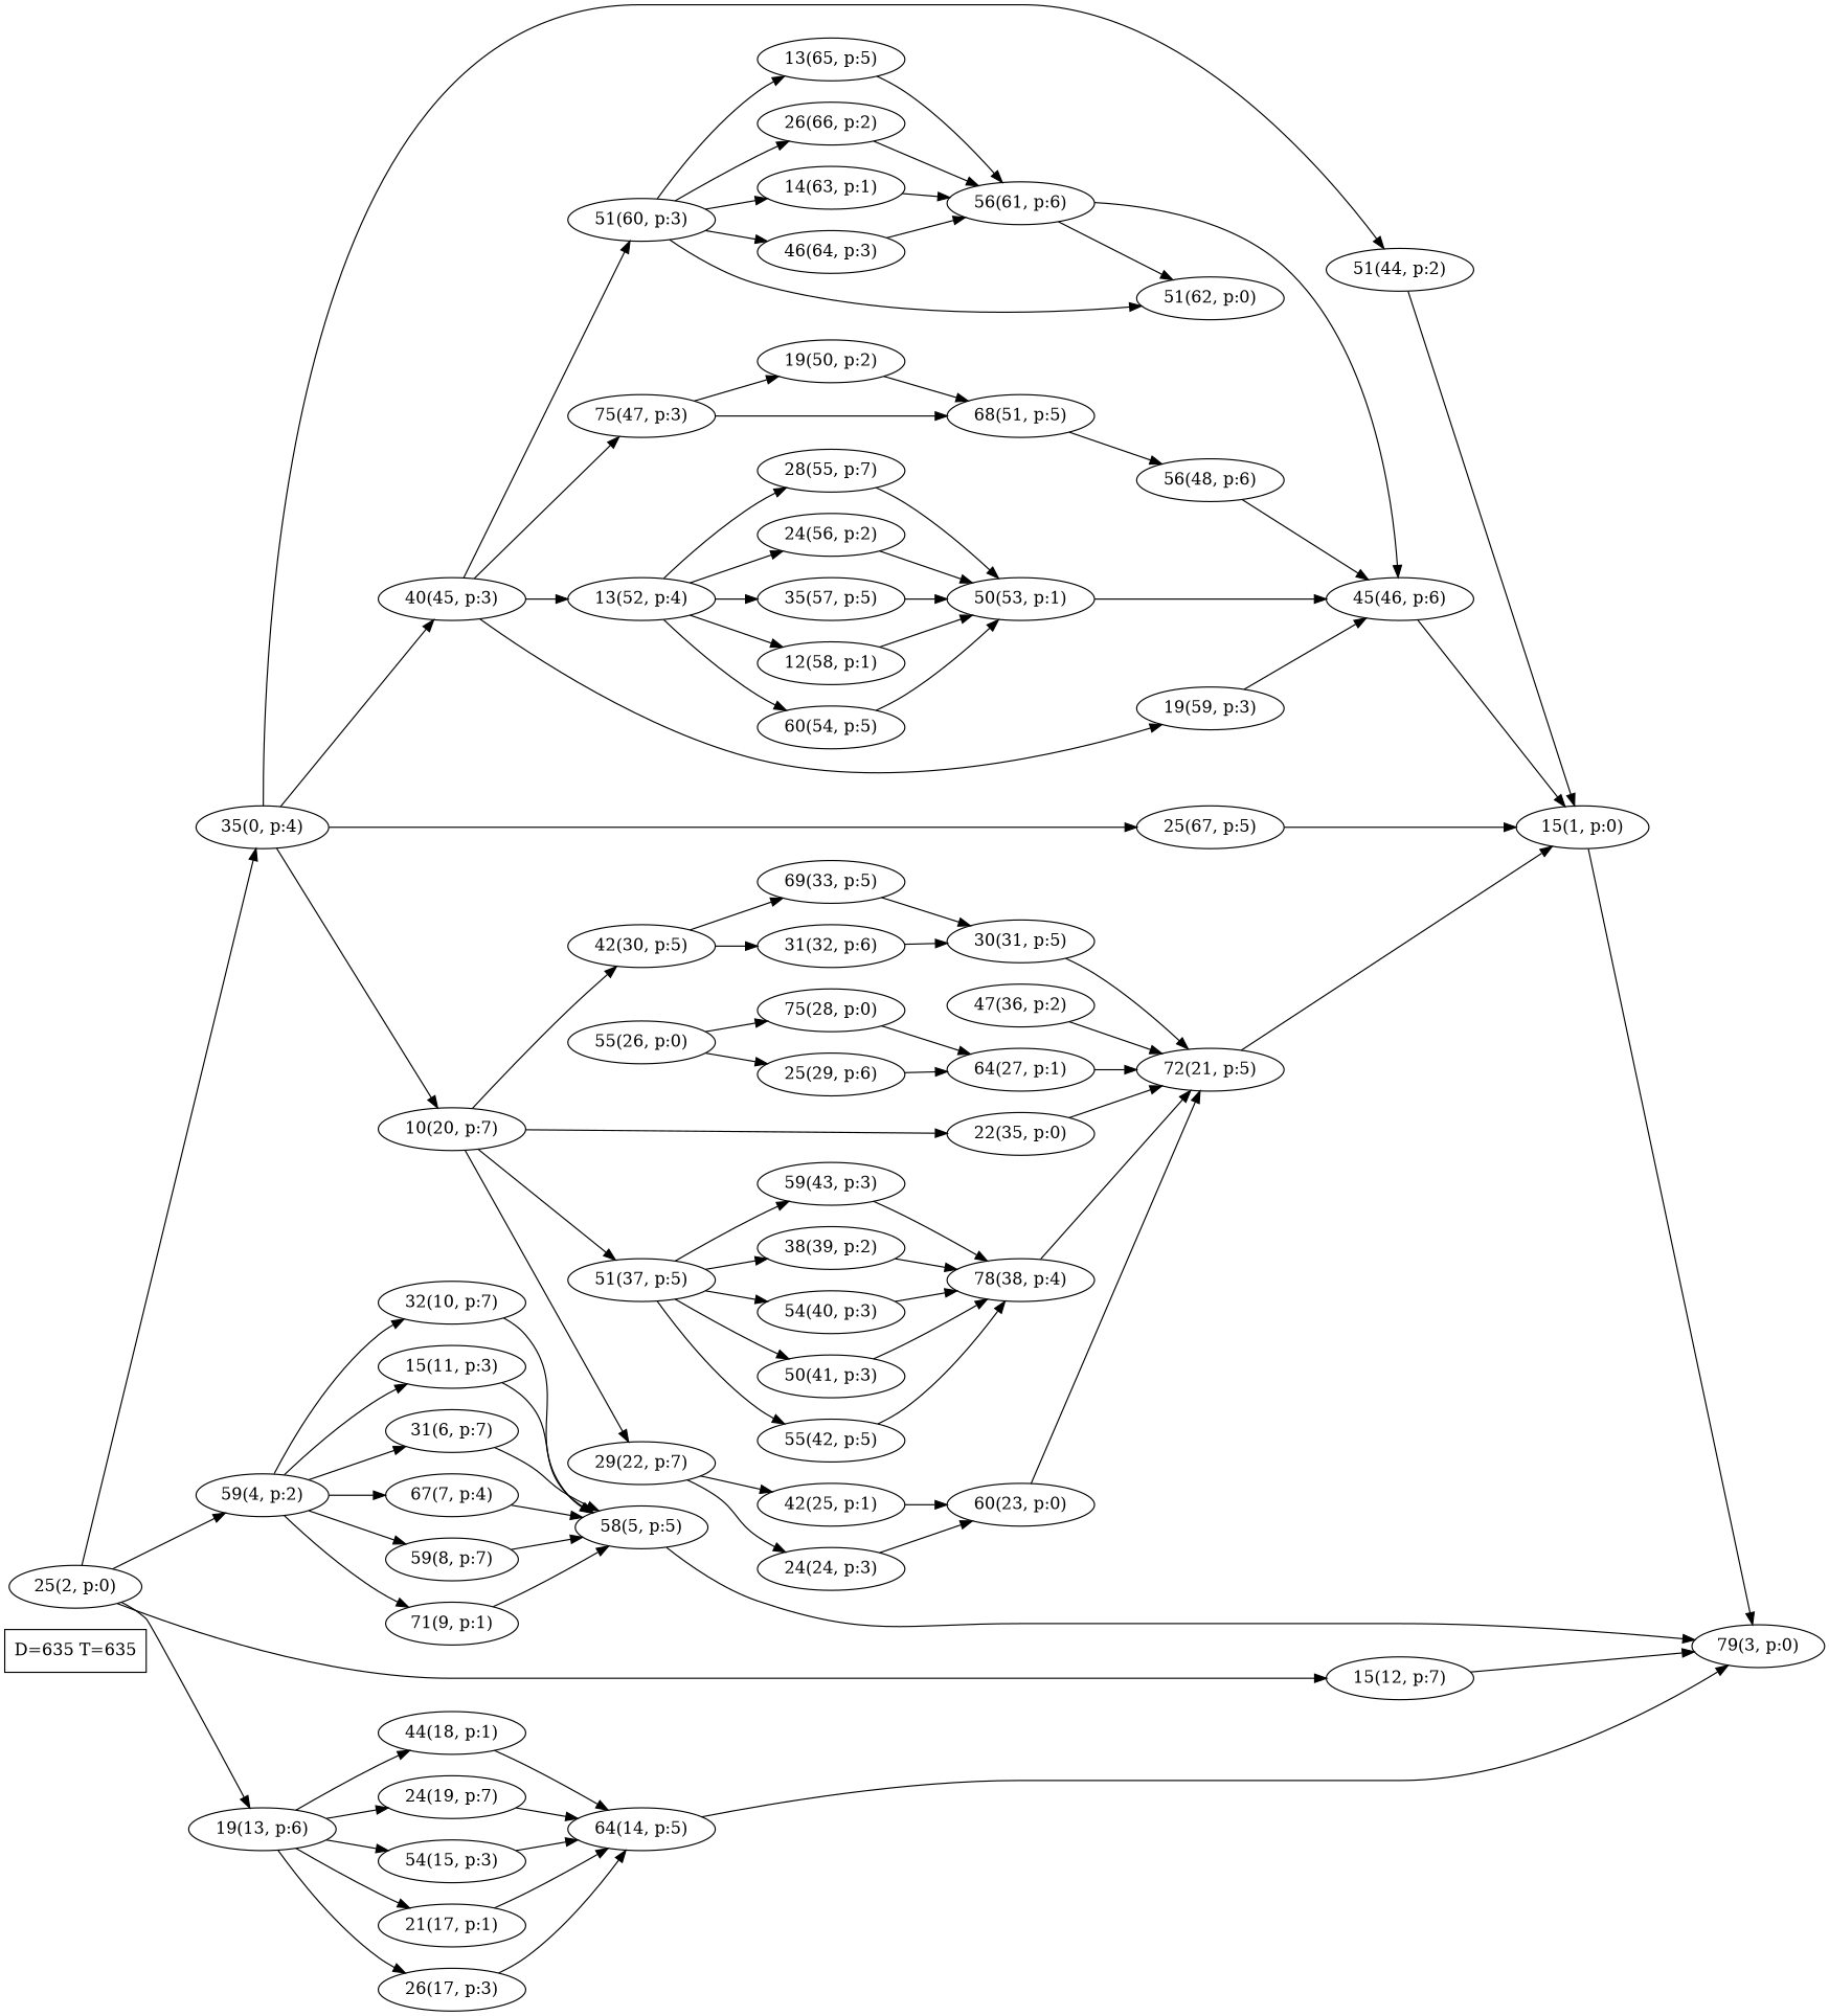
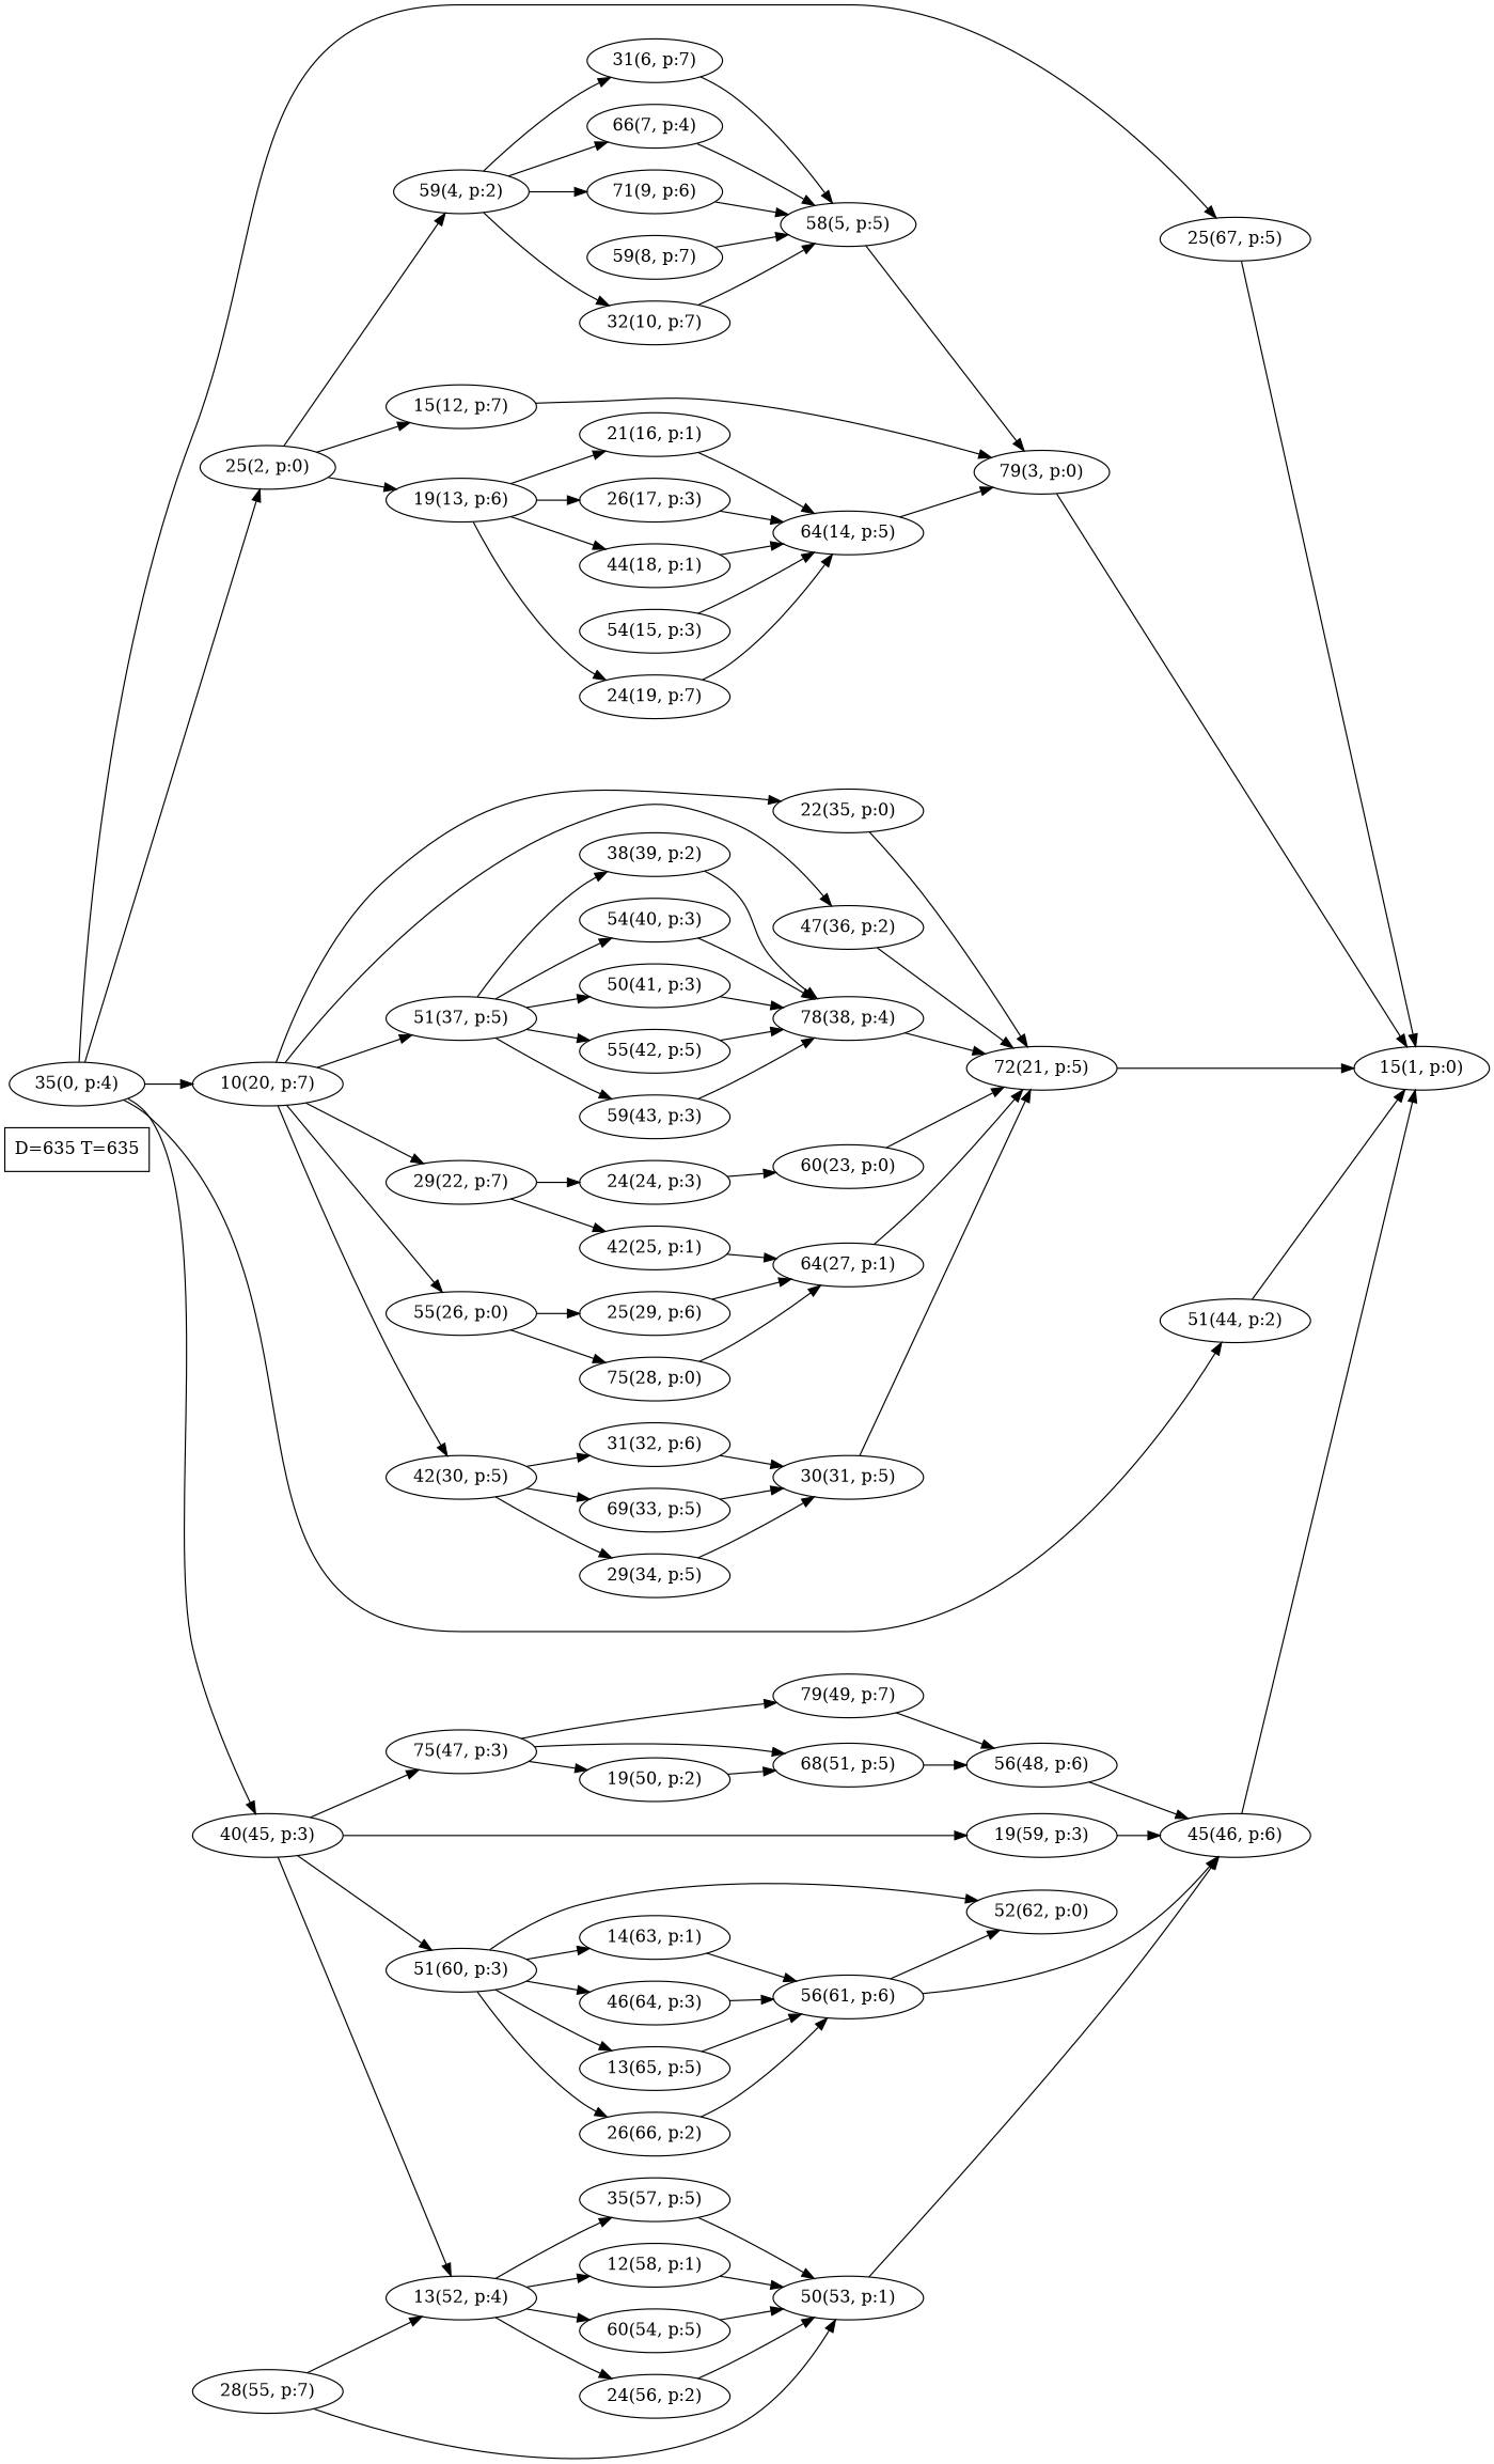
  digraph {
    rankdir=LR
    n1 [label="D=635 T=635" shape=box]
    n2 [label="35(0, p:4)"]
    n3 [label="25(2, p:0)"]
    n4 [label="10(20, p:7)"]
    n5 [label="51(44, p:2)"]
    n6 [label="40(45, p:3)"]
    n7 [label="25(67, p:5)"]
    n8 [label="59(4, p:2)"]
    n9 [label="15(12, p:7)"]
    n10 [label="19(13, p:6)"]
    n11 [label="29(22, p:7)"]
    n12 [label="55(26, p:0)"]
    n13 [label="42(30, p:5)"]
    n14 [label="22(35, p:0)"]
    n15 [label="47(36, p:2)"]
    n16 [label="51(37, p:5)"]
    n17 [label="15(1, p:0)"]
    n18 [label="75(47, p:3)"]
    n19 [label="13(52, p:4)"]
    n20 [label="19(59, p:3)"]
    n21 [label="51(60, p:3)"]
    n22 [label="31(6, p:7)"]
-   n23 [label="67(7, p:4)"]
+   n23 [label="66(7, p:4)"]
    n24 [label="59(8, p:7)"]
-   n25 [label="71(9, p:1)"]
+   n25 [label="71(9, p:6)"]
    n26 [label="32(10, p:7)"]
-   n27 [label="15(11, p:3)"]
    n28 [label="79(3, p:0)"]
    n29 [label="54(15, p:3)"]
-   n30 [label="21(17, p:1)"]
+   n30 [label="21(16, p:1)"]
    n31 [label="26(17, p:3)"]
    n32 [label="44(18, p:1)"]
    n33 [label="24(19, p:7)"]
    n34 [label="58(5, p:5)"]
    n35 [label="64(14, p:5)"]
    n36 [label="24(24, p:3)"]
    n37 [label="42(25, p:1)"]
    n38 [label="75(28, p:0)"]
    n39 [label="25(29, p:6)"]
    n40 [label="31(32, p:6)"]
    n41 [label="69(33, p:5)"]
+   n42 [label="29(34, p:5)"]
    n43 [label="72(21, p:5)"]
    n44 [label="38(39, p:2)"]
    n45 [label="54(40, p:3)"]
    n46 [label="50(41, p:3)"]
    n47 [label="55(42, p:5)"]
    n48 [label="59(43, p:3)"]
    n49 [label="60(23, p:0)"]
    n50 [label="64(27, p:1)"]
    n51 [label="30(31, p:5)"]
    n52 [label="78(38, p:4)"]
+   n53 [label="79(49, p:7)"]
    n54 [label="19(50, p:2)"]
    n55 [label="68(51, p:5)"]
    n56 [label="60(54, p:5)"]
    n57 [label="28(55, p:7)"]
    n58 [label="24(56, p:2)"]
    n59 [label="35(57, p:5)"]
    n60 [label="12(58, p:1)"]
    n61 [label="45(46, p:6)"]
-   n62 [label="51(62, p:0)"]
+   n62 [label="52(62, p:0)"]
    n63 [label="14(63, p:1)"]
    n64 [label="46(64, p:3)"]
    n65 [label="13(65, p:5)"]
    n66 [label="26(66, p:2)"]
    n67 [label="56(48, p:6)"]
    n68 [label="50(53, p:1)"]
    n69 [label="56(61, p:6)"]
-   n3 -> n2
+   n2 -> n3
    n2 -> n4
    n2 -> n5
    n2 -> n6
    n2 -> n7
    n3 -> n8
    n3 -> n9
    n3 -> n10
    n4 -> n11
+   n4 -> n12
    n4 -> n13
    n4 -> n14
+   n4 -> n15
    n4 -> n16
    n5 -> n17
    n6 -> n18
    n6 -> n19
    n6 -> n20
    n6 -> n21
    n7 -> n17
    n8 -> n22
    n8 -> n23
-   n8 -> n24
    n8 -> n25
    n8 -> n26
-   n8 -> n27
    n9 -> n28
-   n10 -> n29
    n10 -> n30
    n10 -> n31
    n10 -> n32
    n10 -> n33
    n11 -> n36
    n11 -> n37
    n12 -> n38
    n12 -> n39
    n13 -> n40
    n13 -> n41
+   n13 -> n42
    n14 -> n43
    n15 -> n43
    n16 -> n44
    n16 -> n45
    n16 -> n46
    n16 -> n47
    n16 -> n48
+   n18 -> n53
    n18 -> n54
    n18 -> n55
    n19 -> n56
-   n19 -> n57
+   n57 -> n19
    n19 -> n58
    n19 -> n59
    n19 -> n60
    n20 -> n61
    n21 -> n62
    n21 -> n63
    n21 -> n64
    n21 -> n65
    n21 -> n66
    n22 -> n34
    n23 -> n34
    n24 -> n34
    n25 -> n34
    n26 -> n34
-   n27 -> n34
-   n17 -> n28
+   n28 -> n17
    n29 -> n35
    n30 -> n35
    n31 -> n35
    n32 -> n35
    n33 -> n35
    n34 -> n28
    n35 -> n28
    n36 -> n49
-   n37 -> n49
+   n37 -> n50
    n38 -> n50
    n39 -> n50
    n40 -> n51
    n41 -> n51
+   n42 -> n51
    n43 -> n17
    n44 -> n52
    n45 -> n52
    n46 -> n52
    n47 -> n52
    n48 -> n52
    n49 -> n43
    n50 -> n43
    n51 -> n43
    n52 -> n43
+   n53 -> n67
    n54 -> n55
    n55 -> n67
    n56 -> n68
    n57 -> n68
    n58 -> n68
    n59 -> n68
    n60 -> n68
    n61 -> n17
    n63 -> n69
    n64 -> n69
    n65 -> n69
    n66 -> n69
    n67 -> n61
    n68 -> n61
    n69 -> n61
    n69 -> n62
  }
